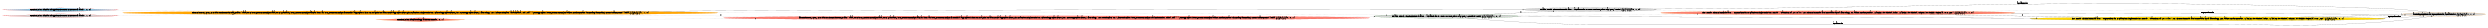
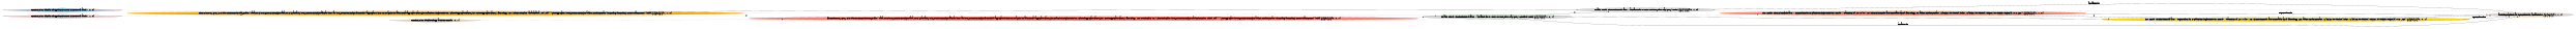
  digraph {
    rankdir=LR
    node [fillcolor=lightgrey shape=ellipse style=filled color=darkorange]
    edge [style=solid arrowhead=dot]
    n1 [label="Iterable<Result<TimeseriesResultValue>> actualResults = runner.run(QueryPlus.wrap(query)).toList()@@@4@@@['0', '1', '0']" color=gray40]
    n2 [label="assertExpectedResults(expectedResults,actualResults)@@@6@@@['1', '1', '1']"]
    n3 [fillcolor=salmon label="List<Result<TimeseriesResultValue>> expectedResults = Collections.singletonList(new Result<>(DateTimes.of(\"2011-04-01\"),new TimeseriesResultValue(ImmutableMap.of(\"filteredAgg\",0L,\"addRowsIndexConstant\",12486.361190795898d,\"index\",12459.361190795898d,\"uniques\",9.019833517963864d,\"rows\",26L))))@@@5@@@['1', '1', '0']"]
    n4 [label="Iterable<Result<TimeseriesResultValue>> actualResults = runner.run(QueryPlus.wrap(query),CONTEXT).toList()@@@4@@@['1', '0', '1']" color=darkgreen]
    n5 [fillcolor=gold label="List<Result<TimeseriesResultValue>> expectedResults = Collections.singletonList(new Result<>(DateTimes.of(\"2011-04-01\"),new TimeseriesResultValue(ImmutableMap.of(\"filteredAgg\",26L,\"addRowsIndexConstant\",12486.361190795898d,\"index\",12459.361190795898d,\"uniques\",9.019833517963864d,\"rows\",26L))))@@@5@@@['0', '0', '1']" color=gray40]
-   n6 [fillcolor=salmon label="testTimeSeriesWithFilteredAggValueNotPresent['0', '0', '1']" shape=diamond]
+   n6 [label="testTimeSeriesWithFilteredAggValueNotPresent['0', '0', '1']" shape=diamond]
    n7 [fillcolor=salmon label="TimeseriesQuery query = Druids.newTimeseriesQueryBuilder().dataSource(QueryRunnerTestHelper.dataSource).granularity(QueryRunnerTestHelper.allGran).intervals(QueryRunnerTestHelper.firstToThird).aggregators(Lists.newArrayList(Iterables.concat(aggregatorFactoryList,Collections.singletonList(new FilteredAggregatorFactory(new CountAggregatorFactory(\"filteredAgg\"),new NotDimFilter(new SelectorDimFilter(QueryRunnerTestHelper.marketDimension,\"LolLol\",null))))))).postAggregators(QueryRunnerTestHelper.addRowsIndexConstant).descending(descending).context(makeContext()).build()@@@3@@@['0', '0', '1']" color=red]
    n8 [fillcolor=skyblue label="testTimeSeriesWithFilteredAggDimensionNotPresentNotNullValue['1', '0', '0']" shape=diamond color=red]
    n9 [fillcolor=orange label="TimeseriesQuery query = Druids.newTimeseriesQueryBuilder().dataSource(QueryRunnerTestHelper.dataSource).granularity(QueryRunnerTestHelper.allGran).intervals(QueryRunnerTestHelper.firstToThird).aggregators(Lists.newArrayList(Iterables.concat(aggregatorFactoryList,Collections.singletonList(new FilteredAggregatorFactory(new CountAggregatorFactory(\"filteredAgg\"),new SelectorDimFilter(\"abraKaDabra\",\"Lol\",null)))))).postAggregators(QueryRunnerTestHelper.addRowsIndexConstant).descending(descending).context(makeContext()).build()@@@3@@@['1', '1', '0']"]
    n10 [label="testTimeSeriesWithFilteredAggDimensionNotPresentNotNullValue['0', '1', '0']" shape=diamond color=red]
    n1 -> n2 [label=actualResults]
    n1 -> n3 [style=dotted arrowhead=tee]
    n3 -> n2 [style=dotted arrowhead=tee]
    n3 -> n2 [label=expectedResults arrowhead=vee]
    n3 -> n5 [label=0 arrowhead=tee]
    n4 -> n1 [label=0]
    n4 -> n2 [label=actualResults]
    n4 -> n3 [style=dotted arrowhead=tee]
    n4 -> n5
    n5 -> n2
    n5 -> n2 [label=expectedResults]
    n6 -> n7 [style=dotted]
    n7 -> n4 [style=dotted arrowhead=vee]
    n8 -> n9 [style=dotted]
    n9 -> n1 [arrowhead=tee]
    n9 -> n4 [style=dotted arrowhead=tee]
    n9 -> n7 [label=0 style=dotted]
    n10 -> n9 [style=dotted]
  }
